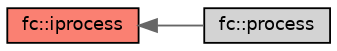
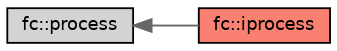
  digraph {
    rankdir=LR
    node [color=black fontname=Helvetica fontsize=10 shape=record style=filled]
    n1 [fillcolor=salmon height=0.2 label="fc::iprocess" width=0.4]
    n2 [fillcolor=lightgrey height=0.2 label="fc::process" width=0.4]
-   n1 -> n2 [color=gray40 dir=back fontname=Helvetica fontsize=10 labelfontname=Helvetica labelfontsize=10 style=solid]
+   n2 -> n1 [color=gray40 dir=back fontname=Helvetica fontsize=10 labelfontname=Helvetica labelfontsize=10 style=solid]
  }
